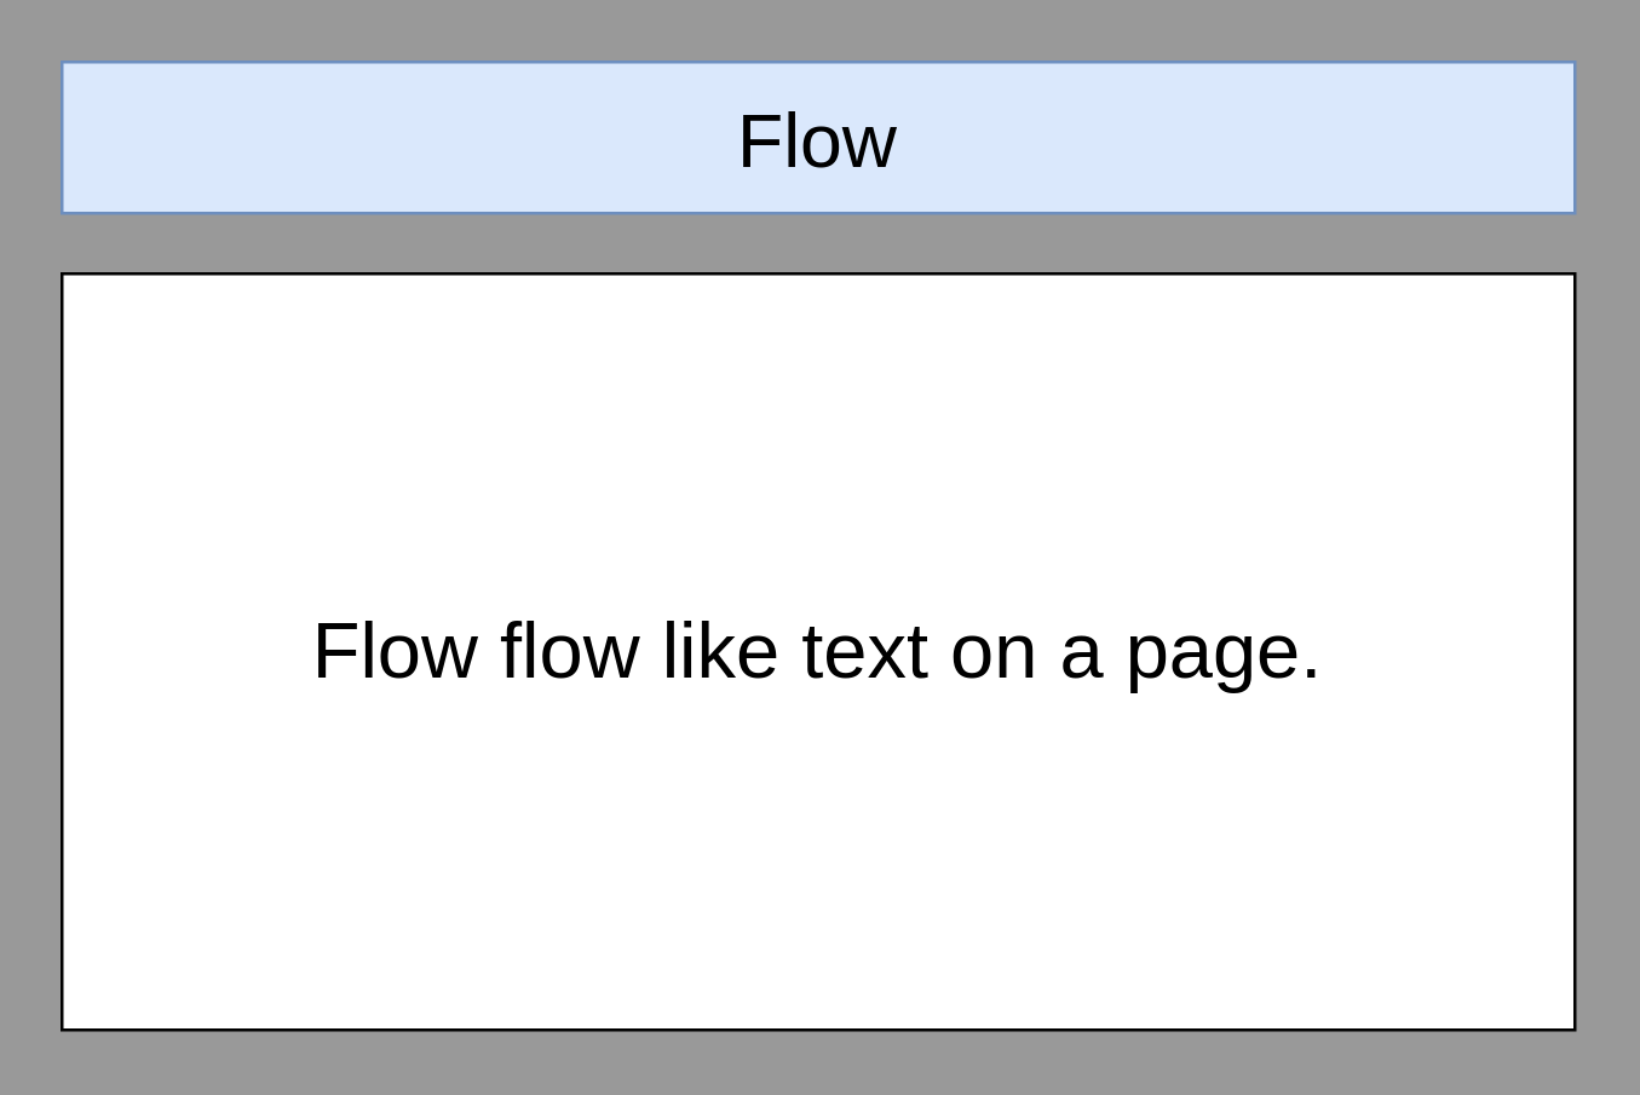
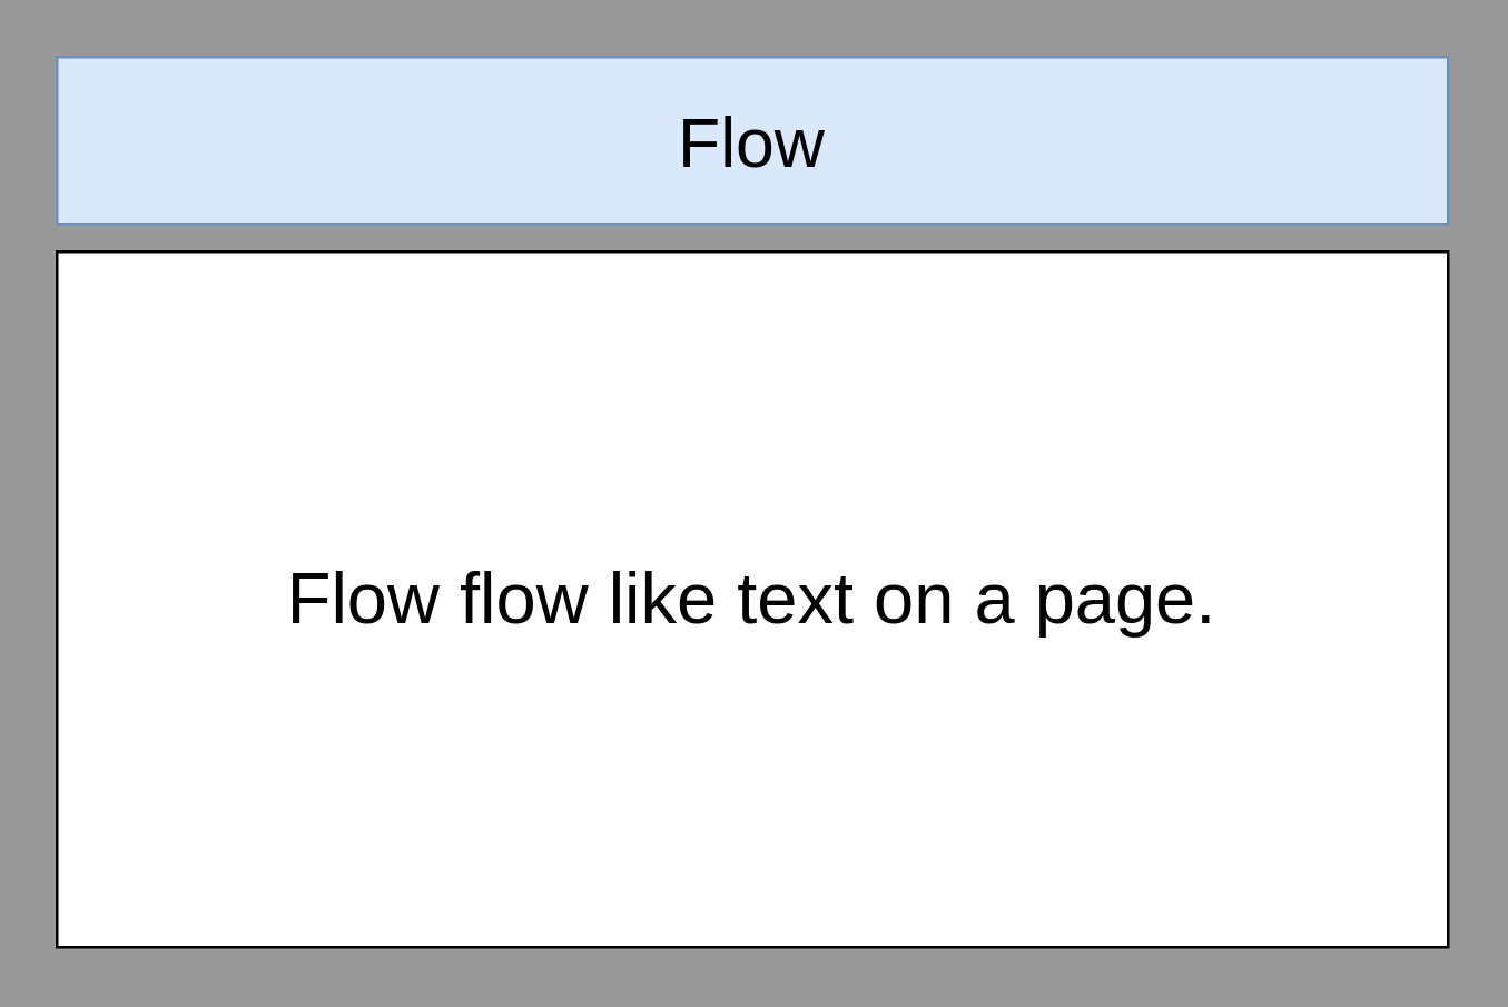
  <mxCell id="0" />
  <mxCell id="1" parent="0" />
- <mxCell id="2" value="Flow" style="rounded=0;whiteSpace=wrap;html=1;fontSize=25;fillColor=#dae8fc;strokeColor=#6c8ebf;" parent="1" vertex="1"><mxGeometry x="20" y="20" width="500" height="50" as="geometry" /></mxCell>
+ <mxCell id="2" value="Flow" style="rounded=0;whiteSpace=wrap;html=1;fontSize=25;fillColor=#dae8fc;strokeColor=#6c8ebf;" parent="1" vertex="1"><mxGeometry x="20" y="20" width="500" height="60" as="geometry" /></mxCell>
  <mxCell id="3" value="Flow flow like text on a page." style="rounded=0;whiteSpace=wrap;html=1;fontSize=26;" vertex="1" parent="1"><mxGeometry x="20" y="90" width="500" height="250" as="geometry" /></mxCell>
